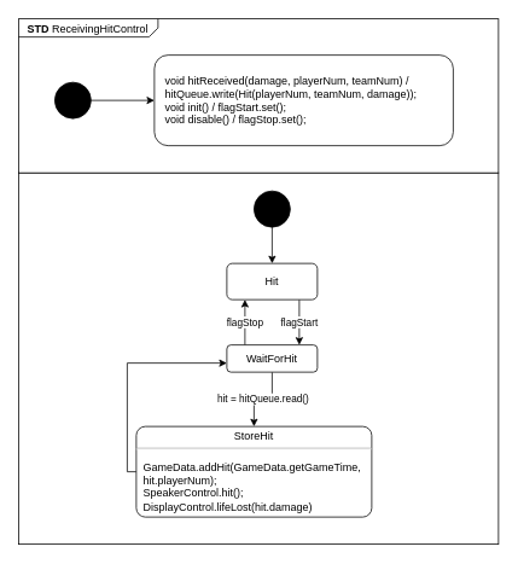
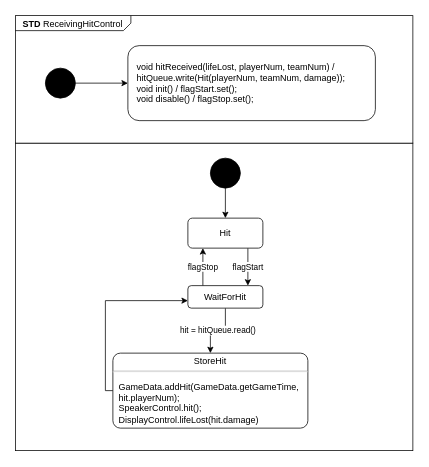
  <mxCell id="0" />
  <mxCell id="1" parent="0" />
  <mxCell id="2" value="" style="group" parent="1" vertex="1" connectable="0"><mxGeometry x="20" y="20" width="530" height="580" as="geometry" /></mxCell>
  <mxCell id="3" value="" style="rounded=0;whiteSpace=wrap;html=1;" parent="2" vertex="1"><mxGeometry y="170" width="530" height="410" as="geometry" /></mxCell>
  <mxCell id="4" value="&lt;p style=&quot;margin:0px;margin-top:4px;margin-left:10px;text-align:left;&quot;&gt;&lt;b&gt;STD &lt;/b&gt;ReceivingHitControl&lt;/p&gt;" style="html=1;shape=mxgraph.sysml.package;html=1;overflow=fill;whiteSpace=wrap;labelX=154;" parent="2" vertex="1"><mxGeometry width="530" height="170" as="geometry" /></mxCell>
  <mxCell id="5" style="edgeStyle=orthogonalEdgeStyle;rounded=0;orthogonalLoop=1;jettySize=auto;html=1;" parent="1" source="6" target="7" edge="1"><mxGeometry relative="1" as="geometry" /></mxCell>
  <mxCell id="6" value="" style="shape=ellipse;html=1;fillColor=strokeColor;fontSize=18;fontColor=#ffffff;" parent="1" vertex="1"><mxGeometry x="60" y="90" width="40" height="40" as="geometry" /></mxCell>
- <mxCell id="7" value="void hitReceived(damage,&amp;nbsp;playerNum, teamNum) /&lt;br&gt;hitQueue.write(Hit(playerNum, teamNum, damage));&lt;br&gt;void init() / flagStart.set();&lt;br&gt;void disable() / flagStop.set();" style="shape=rect;rounded=1;html=1;whiteSpace=wrap;align=left;spacingLeft=10;" parent="1" vertex="1"><mxGeometry x="170" y="60" width="330" height="100" as="geometry" /></mxCell>
+ <mxCell id="7" value="void hitReceived(lifeLost,&amp;nbsp;playerNum, teamNum) /&lt;br&gt;hitQueue.write(Hit(playerNum, teamNum, damage));&lt;br&gt;void init() / flagStart.set();&lt;br&gt;void disable() / flagStop.set();" style="shape=rect;rounded=1;html=1;whiteSpace=wrap;align=left;spacingLeft=10;" parent="1" vertex="1"><mxGeometry x="170" y="60" width="330" height="100" as="geometry" /></mxCell>
  <mxCell id="8" style="edgeStyle=orthogonalEdgeStyle;rounded=0;orthogonalLoop=1;jettySize=auto;html=1;" parent="1" source="9" target="11" edge="1"><mxGeometry relative="1" as="geometry" /></mxCell>
  <mxCell id="9" value="" style="shape=ellipse;html=1;fillColor=strokeColor;fontSize=18;fontColor=#ffffff;" parent="1" vertex="1"><mxGeometry x="280" y="210" width="40" height="40" as="geometry" /></mxCell>
  <mxCell id="10" value="flagStart" style="edgeStyle=orthogonalEdgeStyle;rounded=0;orthogonalLoop=1;jettySize=auto;html=1;" parent="1" source="11" target="14" edge="1"><mxGeometry relative="1" as="geometry"><mxPoint x="300" y="390" as="targetPoint" /><Array as="points"><mxPoint x="330" y="360" /><mxPoint x="330" y="360" /></Array></mxGeometry></mxCell>
  <mxCell id="11" value="Hit" style="shape=rect;rounded=1;html=1;whiteSpace=wrap;align=center;" parent="1" vertex="1"><mxGeometry x="250" y="290" width="100" height="40" as="geometry" /></mxCell>
  <mxCell id="12" value="hit = hitQueue.read()" style="edgeStyle=orthogonalEdgeStyle;rounded=0;orthogonalLoop=1;jettySize=auto;html=1;" parent="1" source="14" target="16" edge="1"><mxGeometry relative="1" as="geometry" /></mxCell>
  <mxCell id="13" value="flagStop" style="edgeStyle=orthogonalEdgeStyle;rounded=0;orthogonalLoop=1;jettySize=auto;html=1;" parent="1" source="14" target="11" edge="1"><mxGeometry relative="1" as="geometry"><Array as="points"><mxPoint x="270" y="360" /><mxPoint x="270" y="360" /></Array></mxGeometry></mxCell>
  <mxCell id="14" value="WaitForHit" style="shape=rect;rounded=1;html=1;whiteSpace=wrap;align=center;" parent="1" vertex="1"><mxGeometry x="250" y="380" width="100" height="30" as="geometry" /></mxCell>
  <mxCell id="15" style="edgeStyle=orthogonalEdgeStyle;rounded=0;orthogonalLoop=1;jettySize=auto;html=1;" parent="1" source="16" target="14" edge="1"><mxGeometry relative="1" as="geometry"><Array as="points"><mxPoint x="140" y="520" /><mxPoint x="140" y="400" /></Array></mxGeometry></mxCell>
  <mxCell id="16" value="&lt;p style=&quot;margin:0px;margin-top:4px;text-align:center;&quot;&gt;StoreHit&lt;/p&gt;&lt;hr&gt;&lt;p&gt;&lt;/p&gt;&lt;p style=&quot;margin:0px;margin-left:8px;text-align:left;&quot;&gt;GameData.addHit(GameData.getGameTime, hit.playerNum);&lt;/p&gt;&lt;p style=&quot;margin:0px;margin-left:8px;text-align:left;&quot;&gt;SpeakerControl.hit();&lt;/p&gt;&lt;p style=&quot;margin:0px;margin-left:8px;text-align:left;&quot;&gt;DisplayControl.lifeLost(hit.damage)&lt;/p&gt;" style="shape=mxgraph.sysml.simpleState;html=1;overflow=fill;whiteSpace=wrap;align=center;" parent="1" vertex="1"><mxGeometry x="150" y="470" width="260" height="100" as="geometry" /></mxCell>
